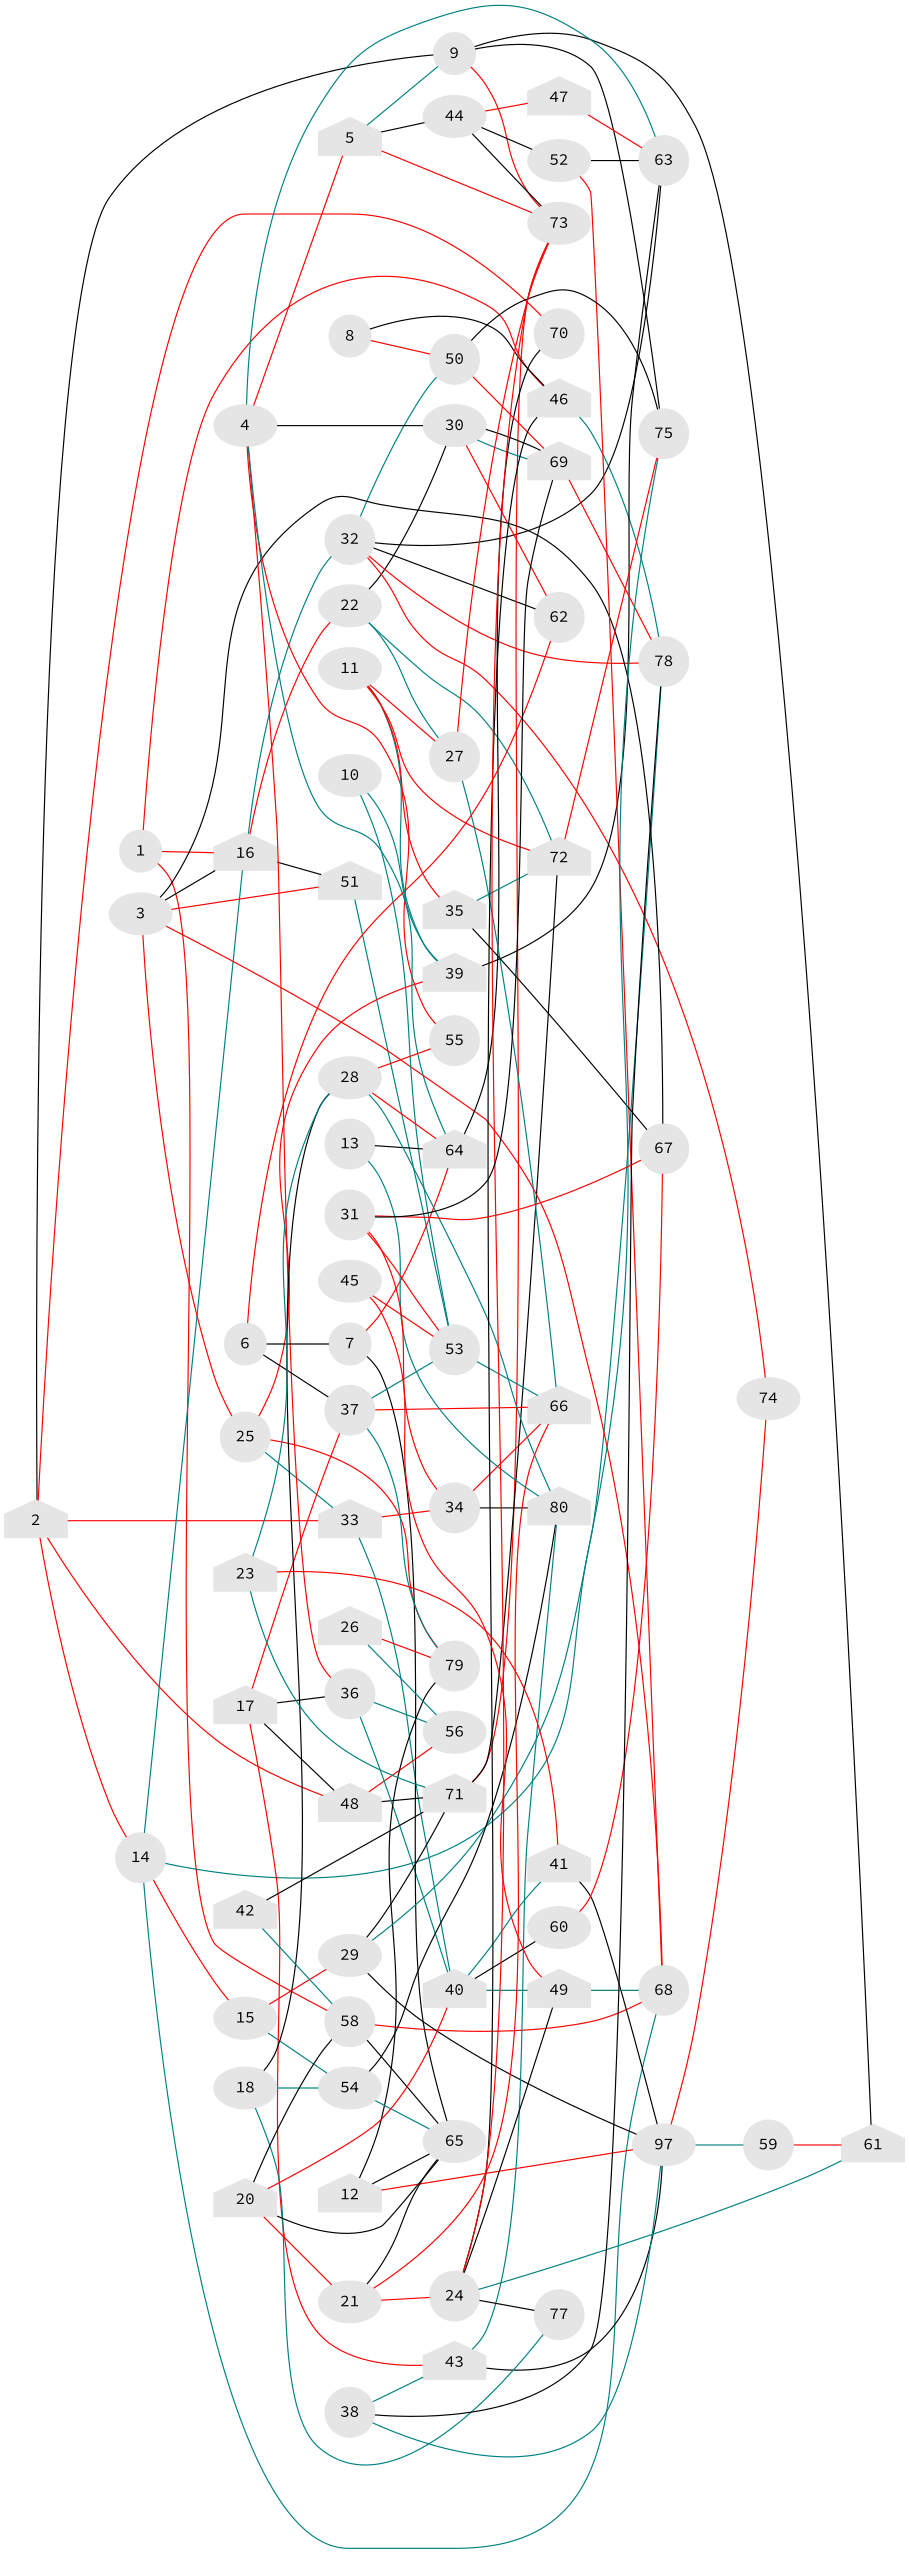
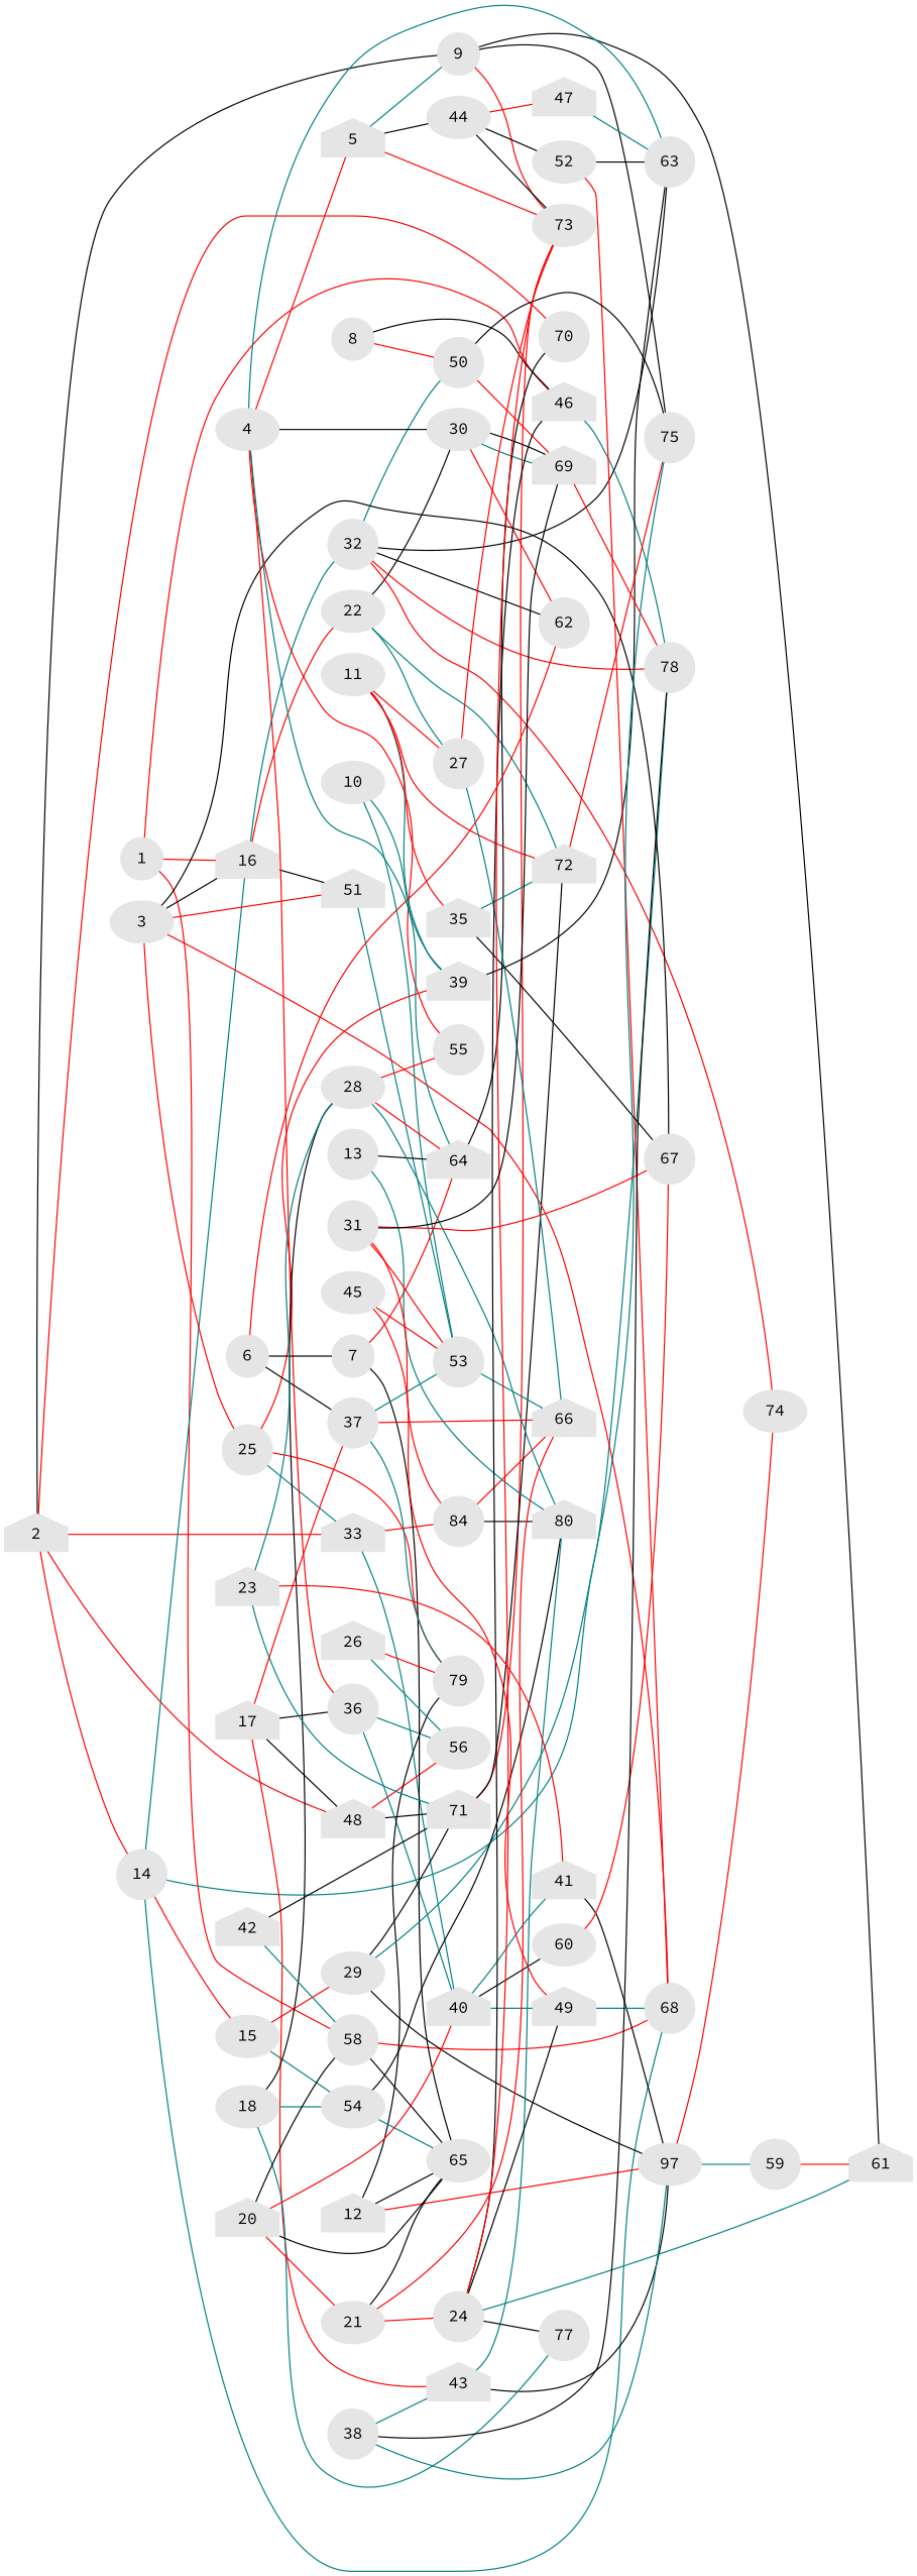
  graph {
    fontname="Source Code Pro"
    rankdir=LR
    node [color=gray90 fontname="Source Code Pro" shape=circle style=filled]
    edge [color=red fontname="Source Code Pro"]
    16 [shape=house]
    1
    46 [shape=house]
    58
    51 [shape=house]
    22 [shape=ellipse]
    32
    78
    68
    65 [shape=ellipse]
    2 [shape=house]
    9
    14
    33 [shape=house]
    48 [shape=house]
    70
    73 [shape=ellipse]
    61 [shape=house]
    75
    15 [shape=ellipse]
    40 [shape=house]
-   34
+   34 [label=84]
    71 [shape=house]
    56 [shape=ellipse]
    3 [shape=ellipse]
    25
    67
    39 [shape=house]
    79
    53
    4 [shape=ellipse]
    5 [shape=house]
    30 [shape=ellipse]
    36
    55
    63
    64 [shape=house]
    44 [shape=ellipse]
    62
    69 [shape=house]
    47 [shape=house]
    52 [shape=ellipse]
    6
    7
    37
    66 [shape=house]
    8
    50
    10 [shape=ellipse]
    11 [shape=ellipse]
    27
    35 [shape=house]
    72 [shape=house]
    12 [shape=house]
    n55 [label=97 shape=ellipse]
    74 [shape=ellipse]
    59
    13
    80 [shape=house]
    29 [shape=ellipse]
    54 [shape=ellipse]
    17 [shape=house]
    43 [shape=house]
    18 [shape=ellipse]
    28 [shape=ellipse]
    77
    20 [shape=house]
    21 [shape=ellipse]
    24
    41 [shape=house]
    49 [shape=house]
    60 [shape=ellipse]
    23 [shape=house]
    26 [shape=house]
    31
    38
    42 [shape=house]
    45 [shape=ellipse]
    16 -- 51 [color=black]
    16 -- 22
    16 -- 32 [color=teal]
    1 -- 16
    1 -- 46
    1 -- 58
    46 -- 78 [color=teal]
    58 -- 68
    58 -- 65 [color=black]
    51 -- 53 [color=teal]
    22 -- 30 [color=black]
    22 -- 27 [color=teal]
    22 -- 72 [color=teal]
    32 -- 78
    32 -- 63 [color=black]
    32 -- 62 [color=black]
    32 -- 50 [color=teal]
    32 -- 74
    2 -- 9 [color=black]
    2 -- 14
    2 -- 33
    2 -- 48
    2 -- 70
    9 -- 73
    9 -- 61 [color=black]
    9 -- 75 [color=black]
    14 -- 16 [color=teal]
    14 -- 78 [color=teal]
    14 -- 68 [color=teal]
    14 -- 15
    33 -- 40 [color=teal]
    33 -- 34
    48 -- 71 [color=black]
    48 -- 56
    15 -- 29
    15 -- 54 [color=teal]
    40 -- 41 [color=teal]
    40 -- 49 [color=teal]
    40 -- 60 [color=black]
    34 -- 66
    34 -- 80 [color=black]
    71 -- 73
    71 -- 72 [color=black]
    3 -- 16 [color=black]
    3 -- 51
    3 -- 68
    3 -- 25
    3 -- 67 [color=black]
    25 -- 33 [color=teal]
    25 -- 39
    25 -- 79
    39 -- 63 [color=black]
    53 -- 66 [color=teal]
    4 -- 5
    4 -- 30 [color=black]
    4 -- 36
    4 -- 55
    4 -- 63 [color=teal]
    4 -- 64 [color=teal]
    5 -- 9 [color=teal]
    5 -- 73
    5 -- 44 [color=black]
    30 -- 62
    30 -- 69 [color=teal]
    30 -- 69 [color=black]
    36 -- 40 [color=teal]
    36 -- 56 [color=teal]
    64 -- 70 [color=black]
    44 -- 73 [color=black]
    44 -- 47
    44 -- 52 [color=black]
    69 -- 78
-   47 -- 63
+   47 -- 63 [color=teal]
    52 -- 68
    52 -- 63 [color=black]
    6 -- 62
    6 -- 7 [color=black]
    6 -- 37 [color=black]
    7 -- 65 [color=black]
    7 -- 64
    37 -- 79 [color=teal]
    37 -- 53 [color=teal]
    37 -- 66
    8 -- 46 [color=black]
    8 -- 50
    50 -- 75 [color=black]
    50 -- 69
    10 -- 39 [color=teal]
    10 -- 53 [color=teal]
    11 -- 39 [color=teal]
    11 -- 27
    11 -- 35
    11 -- 72
    27 -- 73
    27 -- 66 [color=teal]
    35 -- 67 [color=black]
    35 -- 72 [color=teal]
    72 -- 75
    12 -- 65 [color=black]
    12 -- 79 [color=black]
    12 -- n55
    n55 -- 74
    n55 -- 59 [color=teal]
    59 -- 61
    13 -- 64 [color=black]
    13 -- 80 [color=teal]
    29 -- 75 [color=teal]
    29 -- 71 [color=black]
    29 -- n55 [color=black]
    54 -- 65 [color=teal]
    54 -- 80 [color=black]
    17 -- 48 [color=black]
    17 -- 36 [color=black]
    17 -- 37
    17 -- 43
    43 -- n55 [color=black]
    43 -- 80 [color=teal]
    18 -- 54 [color=teal]
    18 -- 28 [color=black]
    18 -- 77 [color=teal]
    28 -- 55
    28 -- 64
    28 -- 80 [color=teal]
    20 -- 58 [color=black]
    20 -- 65 [color=black]
    20 -- 40
    20 -- 21
    21 -- 65 [color=black]
    21 -- 66
    21 -- 24
    24 -- 46 [color=black]
    24 -- 73
    24 -- 61 [color=teal]
    24 -- 77 [color=black]
    24 -- 49 [color=black]
    41 -- n55 [color=black]
    49 -- 68 [color=teal]
    60 -- 67
    23 -- 71 [color=teal]
    23 -- 28 [color=teal]
    23 -- 41
    26 -- 56 [color=teal]
    26 -- 79
    31 -- 34
    31 -- 67
    31 -- 53
    31 -- 69 [color=black]
    38 -- 78 [color=black]
    38 -- n55 [color=teal]
    38 -- 43 [color=teal]
    42 -- 58 [color=teal]
    42 -- 71 [color=black]
    45 -- 53
    45 -- 49
  }
